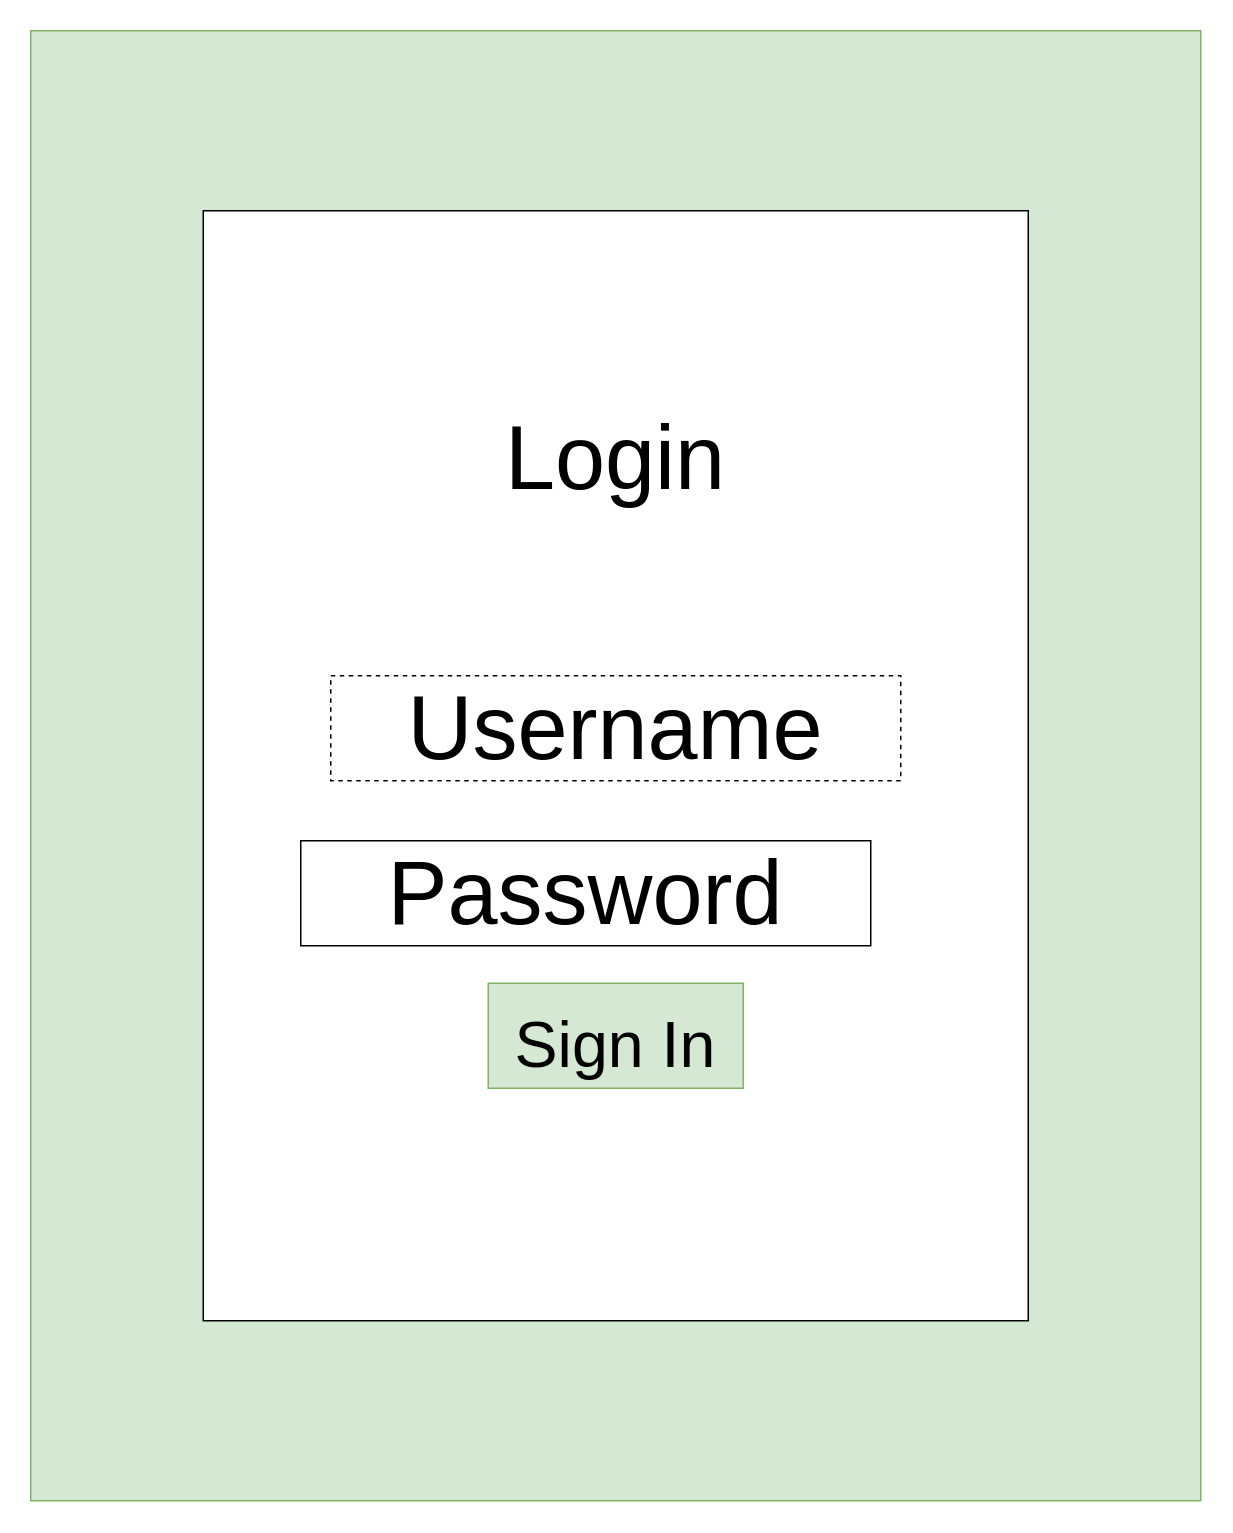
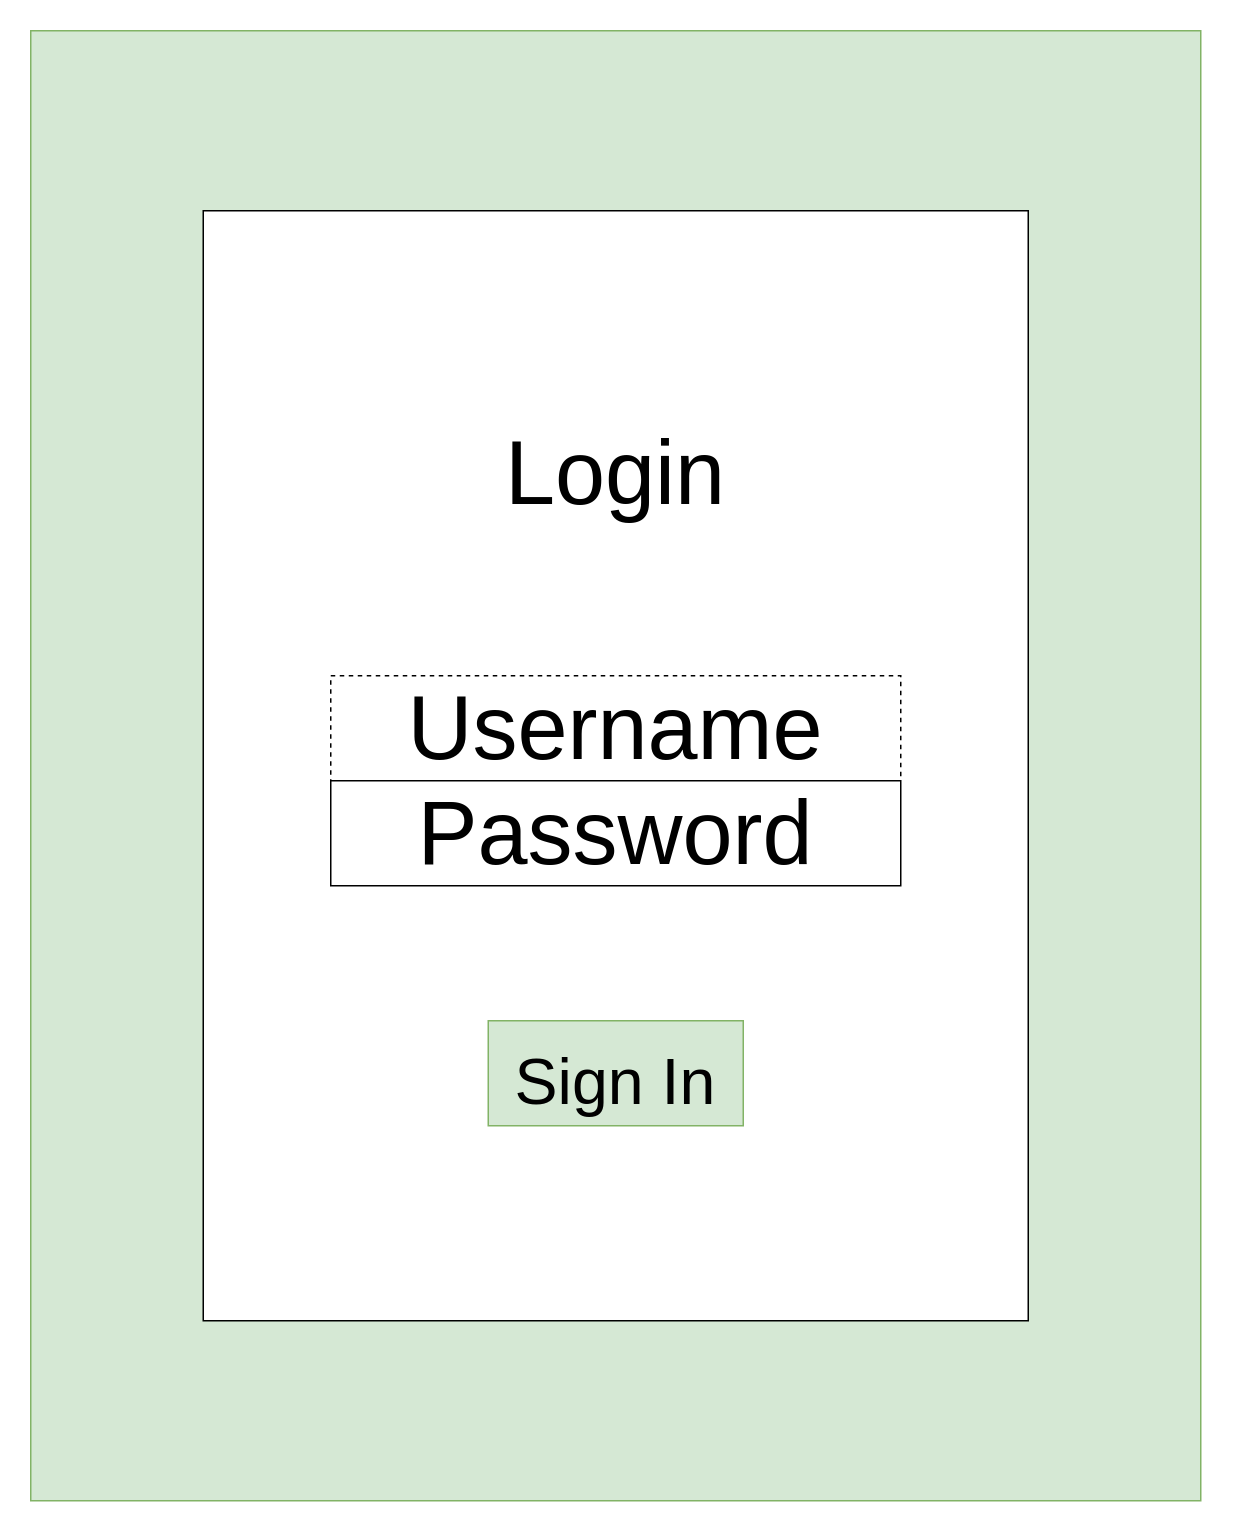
  <mxCell id="0" />
  <mxCell id="1" parent="0" />
  <mxCell id="2" value="" style="rounded=0;whiteSpace=wrap;html=1;fillColor=#d5e8d4;strokeColor=#82b366;" vertex="1" parent="1"><mxGeometry x="20" y="20" width="780" height="980" as="geometry" /></mxCell>
  <mxCell id="3" value="" style="rounded=0;whiteSpace=wrap;html=1;" vertex="1" parent="1"><mxGeometry x="135" y="140" width="550" height="740" as="geometry" /></mxCell>
- <mxCell id="4" value="&lt;font style=&quot;font-size: 60px&quot;&gt;Login&lt;/font&gt;" style="text;html=1;align=center;verticalAlign=middle;whiteSpace=wrap;rounded=0;strokeColor=none;" vertex="1" parent="1"><mxGeometry x="310" y="250" width="200" height="110" as="geometry" /></mxCell>
+ <mxCell id="4" value="&lt;font style=&quot;font-size: 60px&quot;&gt;Login&lt;/font&gt;" style="text;html=1;align=center;verticalAlign=middle;whiteSpace=wrap;rounded=0;strokeColor=none;" vertex="1" parent="1"><mxGeometry x="310" y="260" width="200" height="110" as="geometry" /></mxCell>
  <mxCell id="5" value="Username" style="rounded=0;whiteSpace=wrap;html=1;fontSize=60;dashed=1;" vertex="1" parent="1"><mxGeometry x="220" y="450" width="380" height="70" as="geometry" /></mxCell>
- <mxCell id="6" value="Password" style="rounded=0;whiteSpace=wrap;html=1;fontSize=60;" vertex="1" parent="1"><mxGeometry x="200" y="560" width="380" height="70" as="geometry" /></mxCell>
- <mxCell id="7" value="&lt;font style=&quot;font-size: 43px&quot;&gt;Sign In&lt;/font&gt;" style="rounded=0;whiteSpace=wrap;html=1;fontSize=60;fillColor=#d5e8d4;strokeColor=#82b366;" vertex="1" parent="1"><mxGeometry x="325" y="655" width="170" height="70" as="geometry" /></mxCell>
+ <mxCell id="6" value="Password" style="rounded=0;whiteSpace=wrap;html=1;fontSize=60;" vertex="1" parent="1"><mxGeometry x="220" y="520" width="380" height="70" as="geometry" /></mxCell>
+ <mxCell id="7" value="&lt;font style=&quot;font-size: 43px&quot;&gt;Sign In&lt;/font&gt;" style="rounded=0;whiteSpace=wrap;html=1;fontSize=60;fillColor=#d5e8d4;strokeColor=#82b366;" vertex="1" parent="1"><mxGeometry x="325" y="680" width="170" height="70" as="geometry" /></mxCell>
